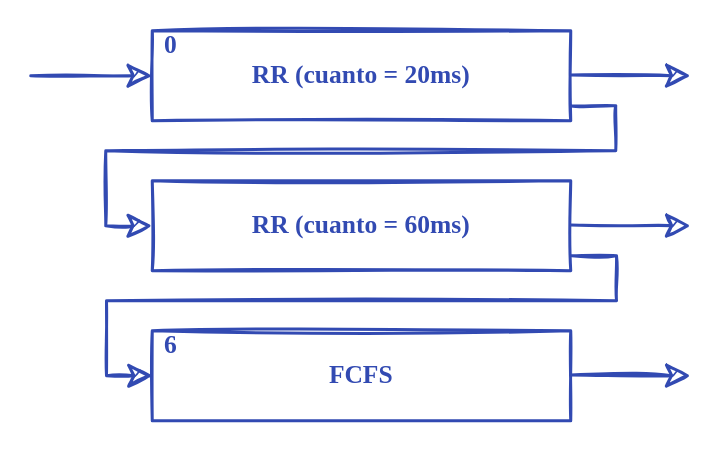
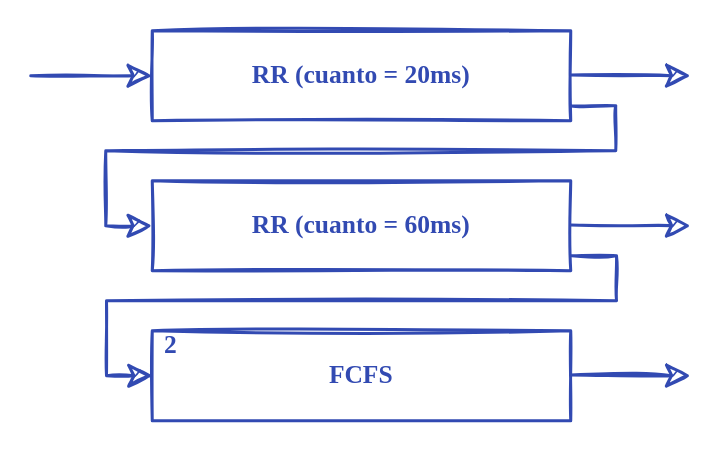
  <mxCell id="0" />
  <mxCell id="1" parent="0" />
  <mxCell id="2" value="RR (cuanto = 20ms)" style="rounded=0;whiteSpace=wrap;html=1;shadow=0;sketch=1;strokeWidth=2;fillColor=none;fontFamily=Ink Free;fontSize=17;spacing=20;fontStyle=1;strokeColor=#324AB2;fontColor=#324AB2;" parent="1" vertex="1"><mxGeometry x="101" y="20" width="279" height="60" as="geometry" /></mxCell>
  <mxCell id="3" value="RR (cuanto = 60ms)" style="rounded=0;whiteSpace=wrap;html=1;shadow=0;sketch=1;strokeWidth=2;fillColor=none;fontFamily=Ink Free;fontSize=17;spacing=20;fontStyle=1;strokeColor=#324AB2;fontColor=#324AB2;" parent="1" vertex="1"><mxGeometry x="101" y="120" width="279" height="60" as="geometry" /></mxCell>
  <mxCell id="4" value="FCFS" style="rounded=0;whiteSpace=wrap;html=1;shadow=0;sketch=1;strokeWidth=2;fillColor=none;fontFamily=Ink Free;fontSize=17;spacing=20;fontStyle=1;strokeColor=#324AB2;fontColor=#324AB2;" parent="1" vertex="1"><mxGeometry x="101" y="220" width="279" height="60" as="geometry" /></mxCell>
- <mxCell id="5" value="0" style="text;html=1;fillColor=none;align=center;verticalAlign=middle;whiteSpace=wrap;rounded=0;shadow=0;sketch=1;fontFamily=Ink Free;fontSize=17;fontStyle=1;spacingRight=0;fontColor=#324AB2;" parent="1" vertex="1"><mxGeometry x="101" y="20" width="25" height="20" as="geometry" /></mxCell>
- <mxCell id="6" value="6" style="text;html=1;fillColor=none;align=center;verticalAlign=middle;whiteSpace=wrap;rounded=0;shadow=0;sketch=1;fontFamily=Ink Free;fontSize=17;fontStyle=1;spacingRight=0;fontColor=#324AB2;" parent="1" vertex="1"><mxGeometry x="101" y="220" width="25" height="20" as="geometry" /></mxCell>
+ <mxCell id="6" value="2" style="text;html=1;fillColor=none;align=center;verticalAlign=middle;whiteSpace=wrap;rounded=0;shadow=0;sketch=1;fontFamily=Ink Free;fontSize=17;fontStyle=1;spacingRight=0;fontColor=#324AB2;" parent="1" vertex="1"><mxGeometry x="101" y="220" width="25" height="20" as="geometry" /></mxCell>
  <mxCell id="7" value="" style="endArrow=none;html=1;strokeWidth=2;fontFamily=Ink Free;fontSize=17;sketch=1;endSize=12;rounded=0;endFill=0;startSize=12;startArrow=classic;startFill=1;exitX=0;exitY=0.5;exitDx=0;exitDy=0;strokeColor=#324AB2;fontColor=#324AB2;" parent="1" source="2" edge="1"><mxGeometry width="50" height="50" relative="1" as="geometry"><mxPoint x="20" y="40" as="sourcePoint" /><mxPoint x="20" y="50" as="targetPoint" /></mxGeometry></mxCell>
  <mxCell id="8" value="" style="endArrow=none;html=1;strokeWidth=2;fontFamily=Ink Free;fontSize=17;sketch=1;endSize=12;rounded=0;endFill=0;startSize=12;startArrow=classic;startFill=1;strokeColor=#324AB2;fontColor=#324AB2;" parent="1" edge="1"><mxGeometry width="50" height="50" relative="1" as="geometry"><mxPoint x="460" y="50" as="sourcePoint" /><mxPoint x="380" y="49.5" as="targetPoint" /></mxGeometry></mxCell>
  <mxCell id="9" value="" style="endArrow=none;html=1;strokeWidth=2;fontFamily=Ink Free;fontSize=17;sketch=1;endSize=12;rounded=0;endFill=0;startSize=12;startArrow=classic;startFill=1;strokeColor=#324AB2;fontColor=#324AB2;" parent="1" edge="1"><mxGeometry width="50" height="50" relative="1" as="geometry"><mxPoint x="460" y="150" as="sourcePoint" /><mxPoint x="380" y="149.5" as="targetPoint" /></mxGeometry></mxCell>
  <mxCell id="10" value="" style="endArrow=none;html=1;strokeWidth=2;fontFamily=Ink Free;fontSize=17;sketch=1;endSize=12;rounded=0;endFill=0;startSize=12;startArrow=classic;startFill=1;strokeColor=#324AB2;fontColor=#324AB2;" parent="1" edge="1"><mxGeometry width="50" height="50" relative="1" as="geometry"><mxPoint x="460" y="250" as="sourcePoint" /><mxPoint x="380" y="249.5" as="targetPoint" /></mxGeometry></mxCell>
  <mxCell id="11" value="" style="endArrow=none;html=1;strokeWidth=2;fontFamily=Ink Free;fontSize=17;sketch=1;endSize=12;rounded=0;endFill=0;startSize=12;startArrow=classic;startFill=1;exitX=0;exitY=0.5;exitDx=0;exitDy=0;strokeColor=#324AB2;fontColor=#324AB2;" parent="1" source="3" edge="1"><mxGeometry width="50" height="50" relative="1" as="geometry"><mxPoint x="460" y="70.5" as="sourcePoint" /><mxPoint x="380" y="70" as="targetPoint" /><Array as="points"><mxPoint x="70" y="150" /><mxPoint x="70" y="100" /><mxPoint x="410" y="100" /><mxPoint x="410" y="70" /></Array></mxGeometry></mxCell>
  <mxCell id="12" value="" style="endArrow=none;html=1;strokeWidth=2;fontFamily=Ink Free;fontSize=17;sketch=1;endSize=12;rounded=0;endFill=0;startSize=12;startArrow=classic;startFill=1;exitX=0;exitY=0.5;exitDx=0;exitDy=0;strokeColor=#324AB2;fontColor=#324AB2;" parent="1" edge="1"><mxGeometry width="50" height="50" relative="1" as="geometry"><mxPoint x="101.5" y="250" as="sourcePoint" /><mxPoint x="380.5" y="170" as="targetPoint" /><Array as="points"><mxPoint x="70.5" y="250" /><mxPoint x="70.5" y="200" /><mxPoint x="410.5" y="200" /><mxPoint x="410.5" y="170" /></Array></mxGeometry></mxCell>
